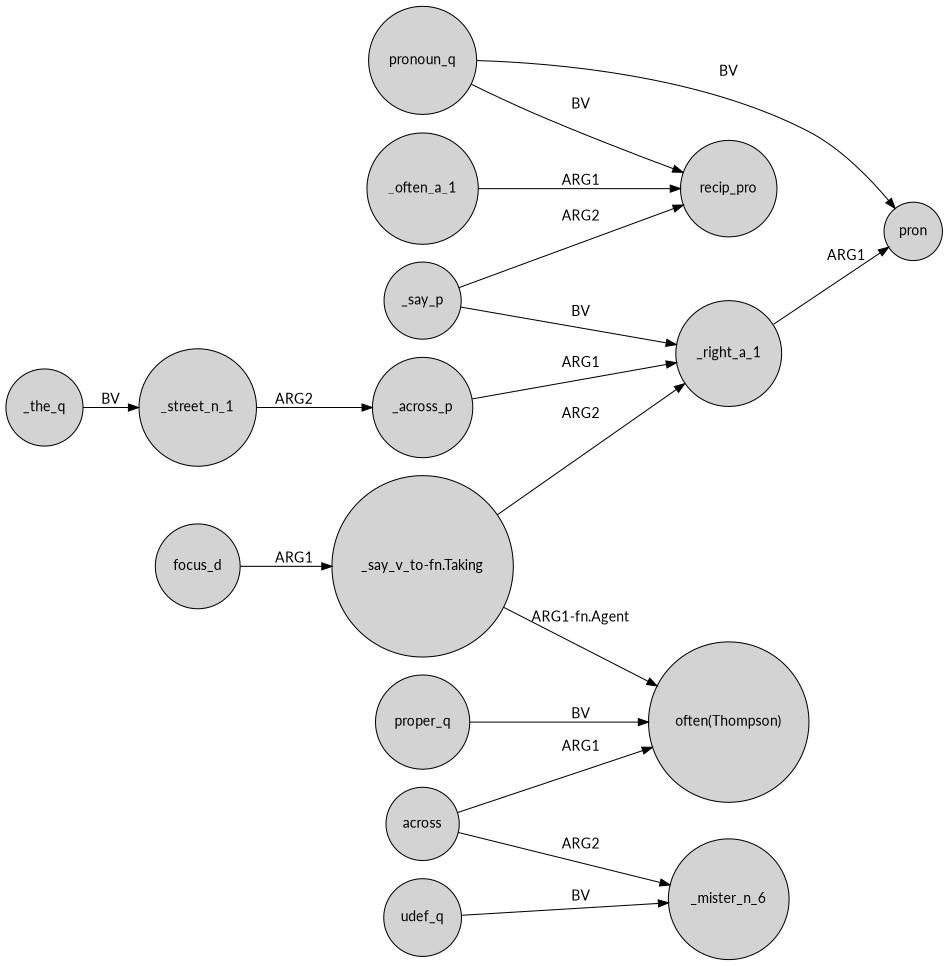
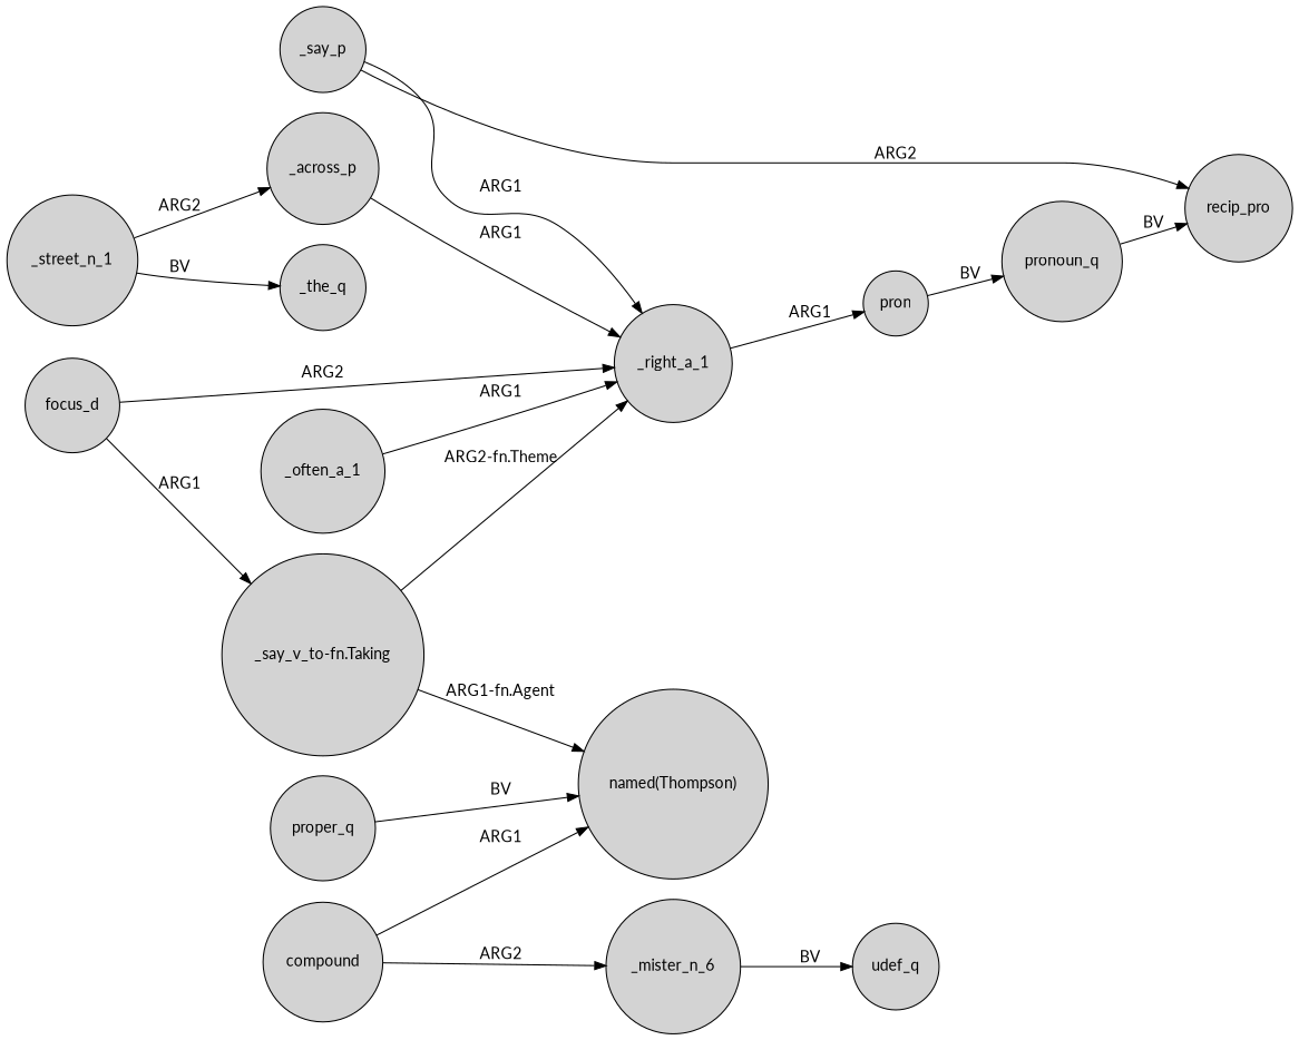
  digraph {
    fontname=Lato
    rankdir=LR
    node [fontname=Lato shape=circle style=filled]
    edge [fontname=Lato]
    pronoun_q
    recip_pro
    pron
    _across_p
    _right_a_1
    _street_n_1
    n7 [label=_mister_n_6]
-   compound [label=across]
-   "named(Thompson)" [label="often(Thompson)"]
+   compound
+   "named(Thompson)"
    udef_q
    n11 [label=_say_p]
    focus_d
    "_say_v_to-fn.Taking"
    _the_q
    proper_q
    _often_a_1
    pronoun_q -> recip_pro [label=BV]
-   pronoun_q -> pron [label=BV]
+   pron -> pronoun_q [label=BV]
    _across_p -> _right_a_1 [label=ARG1]
    _right_a_1 -> pron [label=ARG1]
    _street_n_1 -> _across_p [label=ARG2]
    compound -> n7 [label=ARG2]
    compound -> "named(Thompson)" [label=ARG1]
-   udef_q -> n7 [label=BV]
+   n7 -> udef_q [label=BV]
    n11 -> recip_pro [label=ARG2]
-   n11 -> _right_a_1 [label=BV]
+   n11 -> _right_a_1 [label=ARG1]
+   focus_d -> _right_a_1 [label=ARG2]
    focus_d -> "_say_v_to-fn.Taking" [label=ARG1]
-   "_say_v_to-fn.Taking" -> _right_a_1 [label=ARG2]
+   "_say_v_to-fn.Taking" -> _right_a_1 [label="ARG2-fn.Theme"]
    "_say_v_to-fn.Taking" -> "named(Thompson)" [label="ARG1-fn.Agent"]
-   _the_q -> _street_n_1 [label=BV]
+   _street_n_1 -> _the_q [label=BV]
    proper_q -> "named(Thompson)" [label=BV]
-   _often_a_1 -> recip_pro [label=ARG1]
+   _often_a_1 -> _right_a_1 [label=ARG1]
  }
